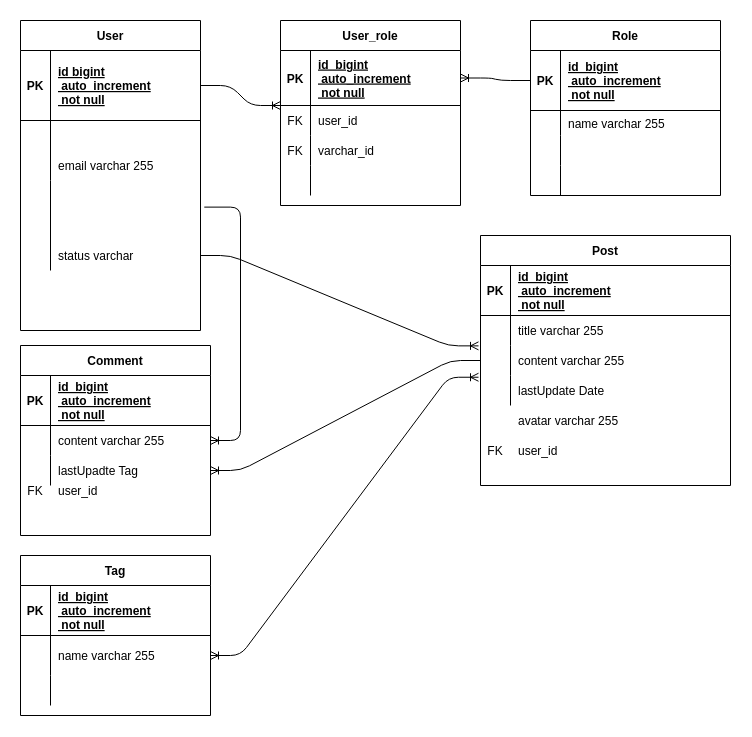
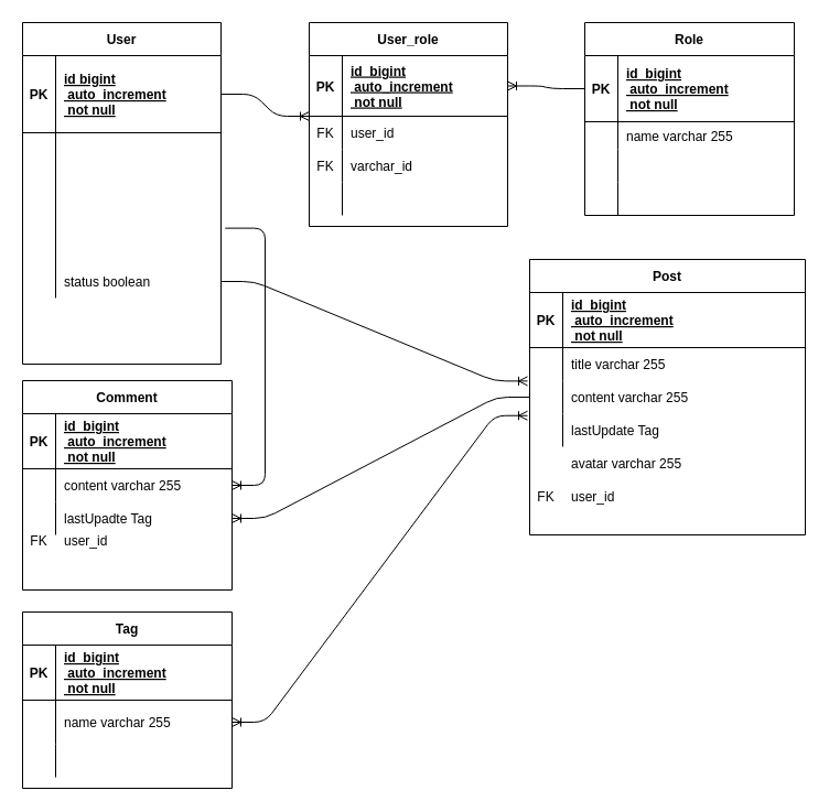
  <mxCell id="0" />
  <mxCell id="1" parent="0" />
  <mxCell id="2" value="Tag" style="shape=table;startSize=30;container=1;collapsible=1;childLayout=tableLayout;fixedRows=1;rowLines=0;fontStyle=1;align=center;resizeLast=1;" parent="1" vertex="1"><mxGeometry x="20" y="555" width="190" height="160" as="geometry" /></mxCell>
  <mxCell id="3" value="" style="shape=partialRectangle;collapsible=0;dropTarget=0;pointerEvents=0;fillColor=none;points=[[0,0.5],[1,0.5]];portConstraint=eastwest;top=0;left=0;right=0;bottom=1;" parent="2" vertex="1"><mxGeometry y="30" width="190" height="50" as="geometry" /></mxCell>
  <mxCell id="4" value="PK" style="shape=partialRectangle;overflow=hidden;connectable=0;fillColor=none;top=0;left=0;bottom=0;right=0;fontStyle=1;" parent="3" vertex="1"><mxGeometry width="30" height="50" as="geometry" /></mxCell>
  <mxCell id="5" value="id  bigint&#10; auto_increment&#10; not null" style="shape=partialRectangle;overflow=hidden;connectable=0;fillColor=none;top=0;left=0;bottom=0;right=0;align=left;spacingLeft=6;fontStyle=5;" parent="3" vertex="1"><mxGeometry x="30" width="160" height="50" as="geometry" /></mxCell>
  <mxCell id="6" value="" style="shape=partialRectangle;collapsible=0;dropTarget=0;pointerEvents=0;fillColor=none;points=[[0,0.5],[1,0.5]];portConstraint=eastwest;top=0;left=0;right=0;bottom=0;" parent="2" vertex="1"><mxGeometry y="80" width="190" height="40" as="geometry" /></mxCell>
  <mxCell id="7" value="" style="shape=partialRectangle;overflow=hidden;connectable=0;fillColor=none;top=0;left=0;bottom=0;right=0;" parent="6" vertex="1"><mxGeometry width="30" height="40" as="geometry" /></mxCell>
  <mxCell id="8" value="name varchar 255" style="shape=partialRectangle;overflow=hidden;connectable=0;fillColor=none;top=0;left=0;bottom=0;right=0;align=left;spacingLeft=6;" parent="6" vertex="1"><mxGeometry x="30" width="160" height="40" as="geometry" /></mxCell>
  <mxCell id="9" value="" style="shape=partialRectangle;collapsible=0;dropTarget=0;pointerEvents=0;fillColor=none;points=[[0,0.5],[1,0.5]];portConstraint=eastwest;top=0;left=0;right=0;bottom=0;" parent="2" vertex="1"><mxGeometry y="120" width="190" height="30" as="geometry" /></mxCell>
  <mxCell id="10" value="" style="shape=partialRectangle;overflow=hidden;connectable=0;fillColor=none;top=0;left=0;bottom=0;right=0;" parent="9" vertex="1"><mxGeometry width="30" height="30" as="geometry" /></mxCell>
  <mxCell id="11" value="" style="shape=partialRectangle;overflow=hidden;connectable=0;fillColor=none;top=0;left=0;bottom=0;right=0;align=left;spacingLeft=6;" parent="9" vertex="1"><mxGeometry x="30" width="160" height="30" as="geometry" /></mxCell>
  <mxCell id="12" value="Post" style="shape=table;startSize=30;container=1;collapsible=1;childLayout=tableLayout;fixedRows=1;rowLines=0;fontStyle=1;align=center;resizeLast=1;" parent="1" vertex="1"><mxGeometry x="480" y="235" width="250" height="250" as="geometry" /></mxCell>
  <mxCell id="13" value="" style="shape=partialRectangle;collapsible=0;dropTarget=0;pointerEvents=0;fillColor=none;points=[[0,0.5],[1,0.5]];portConstraint=eastwest;top=0;left=0;right=0;bottom=1;" parent="12" vertex="1"><mxGeometry y="30" width="250" height="50" as="geometry" /></mxCell>
  <mxCell id="14" value="PK" style="shape=partialRectangle;overflow=hidden;connectable=0;fillColor=none;top=0;left=0;bottom=0;right=0;fontStyle=1;" parent="13" vertex="1"><mxGeometry width="30" height="50" as="geometry" /></mxCell>
  <mxCell id="15" value="id  bigint&#10; auto_increment&#10; not null" style="shape=partialRectangle;overflow=hidden;connectable=0;fillColor=none;top=0;left=0;bottom=0;right=0;align=left;spacingLeft=6;fontStyle=5;" parent="13" vertex="1"><mxGeometry x="30" width="220" height="50" as="geometry" /></mxCell>
  <mxCell id="16" value="" style="shape=partialRectangle;collapsible=0;dropTarget=0;pointerEvents=0;fillColor=none;points=[[0,0.5],[1,0.5]];portConstraint=eastwest;top=0;left=0;right=0;bottom=0;" parent="12" vertex="1"><mxGeometry y="80" width="250" height="30" as="geometry" /></mxCell>
  <mxCell id="17" value="" style="shape=partialRectangle;overflow=hidden;connectable=0;fillColor=none;top=0;left=0;bottom=0;right=0;" parent="16" vertex="1"><mxGeometry width="30" height="30" as="geometry" /></mxCell>
  <mxCell id="18" value="title varchar 255" style="shape=partialRectangle;overflow=hidden;connectable=0;fillColor=none;top=0;left=0;bottom=0;right=0;align=left;spacingLeft=6;" parent="16" vertex="1"><mxGeometry x="30" width="220" height="30" as="geometry" /></mxCell>
  <mxCell id="19" value="" style="shape=partialRectangle;collapsible=0;dropTarget=0;pointerEvents=0;fillColor=none;points=[[0,0.5],[1,0.5]];portConstraint=eastwest;top=0;left=0;right=0;bottom=0;" parent="12" vertex="1"><mxGeometry y="110" width="250" height="30" as="geometry" /></mxCell>
  <mxCell id="20" value="" style="shape=partialRectangle;overflow=hidden;connectable=0;fillColor=none;top=0;left=0;bottom=0;right=0;" parent="19" vertex="1"><mxGeometry width="30" height="30" as="geometry" /></mxCell>
  <mxCell id="21" value="content varchar 255" style="shape=partialRectangle;overflow=hidden;connectable=0;fillColor=none;top=0;left=0;bottom=0;right=0;align=left;spacingLeft=6;" parent="19" vertex="1"><mxGeometry x="30" width="220" height="30" as="geometry" /></mxCell>
  <mxCell id="22" value="" style="shape=partialRectangle;collapsible=0;dropTarget=0;pointerEvents=0;fillColor=none;points=[[0,0.5],[1,0.5]];portConstraint=eastwest;top=0;left=0;right=0;bottom=0;" parent="12" vertex="1"><mxGeometry y="140" width="250" height="30" as="geometry" /></mxCell>
  <mxCell id="23" value="" style="shape=partialRectangle;overflow=hidden;connectable=0;fillColor=none;top=0;left=0;bottom=0;right=0;" parent="22" vertex="1"><mxGeometry width="30" height="30" as="geometry" /></mxCell>
- <mxCell id="24" value="lastUpdate Date" style="shape=partialRectangle;overflow=hidden;connectable=0;fillColor=none;top=0;left=0;bottom=0;right=0;align=left;spacingLeft=6;" parent="22" vertex="1"><mxGeometry x="30" width="220" height="30" as="geometry" /></mxCell>
+ <mxCell id="24" value="lastUpdate Tag" style="shape=partialRectangle;overflow=hidden;connectable=0;fillColor=none;top=0;left=0;bottom=0;right=0;align=left;spacingLeft=6;" parent="22" vertex="1"><mxGeometry x="30" width="220" height="30" as="geometry" /></mxCell>
  <mxCell id="25" value="Comment" style="shape=table;startSize=30;container=1;collapsible=1;childLayout=tableLayout;fixedRows=1;rowLines=0;fontStyle=1;align=center;resizeLast=1;" parent="1" vertex="1"><mxGeometry x="20" y="345" width="190" height="190" as="geometry"><mxRectangle x="70" y="500" width="90" height="30" as="alternateBounds" /></mxGeometry></mxCell>
  <mxCell id="26" value="" style="shape=partialRectangle;collapsible=0;dropTarget=0;pointerEvents=0;fillColor=none;points=[[0,0.5],[1,0.5]];portConstraint=eastwest;top=0;left=0;right=0;bottom=1;" parent="25" vertex="1"><mxGeometry y="30" width="190" height="50" as="geometry" /></mxCell>
  <mxCell id="27" value="PK" style="shape=partialRectangle;overflow=hidden;connectable=0;fillColor=none;top=0;left=0;bottom=0;right=0;fontStyle=1;" parent="26" vertex="1"><mxGeometry width="30" height="50" as="geometry" /></mxCell>
  <mxCell id="28" value="id  bigint&#10; auto_increment&#10; not null" style="shape=partialRectangle;overflow=hidden;connectable=0;fillColor=none;top=0;left=0;bottom=0;right=0;align=left;spacingLeft=6;fontStyle=5;" parent="26" vertex="1"><mxGeometry x="30" width="160" height="50" as="geometry" /></mxCell>
  <mxCell id="29" value="" style="shape=partialRectangle;collapsible=0;dropTarget=0;pointerEvents=0;fillColor=none;points=[[0,0.5],[1,0.5]];portConstraint=eastwest;top=0;left=0;right=0;bottom=0;" parent="25" vertex="1"><mxGeometry y="80" width="190" height="30" as="geometry" /></mxCell>
  <mxCell id="30" value="" style="shape=partialRectangle;overflow=hidden;connectable=0;fillColor=none;top=0;left=0;bottom=0;right=0;" parent="29" vertex="1"><mxGeometry width="30" height="30" as="geometry" /></mxCell>
  <mxCell id="31" value="content varchar 255" style="shape=partialRectangle;overflow=hidden;connectable=0;fillColor=none;top=0;left=0;bottom=0;right=0;align=left;spacingLeft=6;" parent="29" vertex="1"><mxGeometry x="30" width="160" height="30" as="geometry" /></mxCell>
  <mxCell id="32" value="" style="shape=partialRectangle;collapsible=0;dropTarget=0;pointerEvents=0;fillColor=none;points=[[0,0.5],[1,0.5]];portConstraint=eastwest;top=0;left=0;right=0;bottom=0;" parent="25" vertex="1"><mxGeometry y="110" width="190" height="30" as="geometry" /></mxCell>
  <mxCell id="33" value="" style="shape=partialRectangle;overflow=hidden;connectable=0;fillColor=none;top=0;left=0;bottom=0;right=0;" parent="32" vertex="1"><mxGeometry width="30" height="30" as="geometry" /></mxCell>
  <mxCell id="34" value="lastUpadte Tag" style="shape=partialRectangle;overflow=hidden;connectable=0;fillColor=none;top=0;left=0;bottom=0;right=0;align=left;spacingLeft=6;" parent="32" vertex="1"><mxGeometry x="30" width="160" height="30" as="geometry" /></mxCell>
  <mxCell id="35" value="Role" style="shape=table;startSize=30;container=1;collapsible=1;childLayout=tableLayout;fixedRows=1;rowLines=0;fontStyle=1;align=center;resizeLast=1;" parent="1" vertex="1"><mxGeometry x="530" y="20" width="190" height="175" as="geometry" /></mxCell>
  <mxCell id="36" value="" style="shape=partialRectangle;collapsible=0;dropTarget=0;pointerEvents=0;fillColor=none;top=0;left=0;bottom=1;right=0;points=[[0,0.5],[1,0.5]];portConstraint=eastwest;" parent="35" vertex="1"><mxGeometry y="30" width="190" height="60" as="geometry" /></mxCell>
  <mxCell id="37" value="PK" style="shape=partialRectangle;connectable=0;fillColor=none;top=0;left=0;bottom=0;right=0;fontStyle=1;overflow=hidden;" parent="36" vertex="1"><mxGeometry width="30" height="60" as="geometry" /></mxCell>
  <mxCell id="38" value="id  bigint&#10; auto_increment&#10; not null" style="shape=partialRectangle;connectable=0;fillColor=none;top=0;left=0;bottom=0;right=0;align=left;spacingLeft=6;fontStyle=5;overflow=hidden;" parent="36" vertex="1"><mxGeometry x="30" width="160" height="60" as="geometry" /></mxCell>
  <mxCell id="39" value="" style="shape=partialRectangle;collapsible=0;dropTarget=0;pointerEvents=0;fillColor=none;top=0;left=0;bottom=0;right=0;points=[[0,0.5],[1,0.5]];portConstraint=eastwest;" parent="35" vertex="1"><mxGeometry y="90" width="190" height="25" as="geometry" /></mxCell>
  <mxCell id="40" value="" style="shape=partialRectangle;connectable=0;fillColor=none;top=0;left=0;bottom=0;right=0;editable=1;overflow=hidden;" parent="39" vertex="1"><mxGeometry width="30" height="25" as="geometry" /></mxCell>
  <mxCell id="41" value="name varchar 255" style="shape=partialRectangle;connectable=0;fillColor=none;top=0;left=0;bottom=0;right=0;align=left;spacingLeft=6;overflow=hidden;" parent="39" vertex="1"><mxGeometry x="30" width="160" height="25" as="geometry" /></mxCell>
  <mxCell id="42" value="" style="shape=partialRectangle;collapsible=0;dropTarget=0;pointerEvents=0;fillColor=none;top=0;left=0;bottom=0;right=0;points=[[0,0.5],[1,0.5]];portConstraint=eastwest;" parent="35" vertex="1"><mxGeometry y="115" width="190" height="30" as="geometry" /></mxCell>
  <mxCell id="43" value="" style="shape=partialRectangle;connectable=0;fillColor=none;top=0;left=0;bottom=0;right=0;editable=1;overflow=hidden;" parent="42" vertex="1"><mxGeometry width="30" height="30" as="geometry" /></mxCell>
  <mxCell id="44" value="" style="shape=partialRectangle;connectable=0;fillColor=none;top=0;left=0;bottom=0;right=0;align=left;spacingLeft=6;overflow=hidden;" parent="42" vertex="1"><mxGeometry x="30" width="160" height="30" as="geometry" /></mxCell>
  <mxCell id="45" value="" style="shape=partialRectangle;collapsible=0;dropTarget=0;pointerEvents=0;fillColor=none;top=0;left=0;bottom=0;right=0;points=[[0,0.5],[1,0.5]];portConstraint=eastwest;" parent="35" vertex="1"><mxGeometry y="145" width="190" height="30" as="geometry" /></mxCell>
  <mxCell id="46" value="" style="shape=partialRectangle;connectable=0;fillColor=none;top=0;left=0;bottom=0;right=0;editable=1;overflow=hidden;" parent="45" vertex="1"><mxGeometry width="30" height="30" as="geometry" /></mxCell>
  <mxCell id="47" value="" style="shape=partialRectangle;connectable=0;fillColor=none;top=0;left=0;bottom=0;right=0;align=left;spacingLeft=6;overflow=hidden;" parent="45" vertex="1"><mxGeometry x="30" width="160" height="30" as="geometry" /></mxCell>
  <mxCell id="48" value="User" style="shape=table;startSize=30;container=1;collapsible=1;childLayout=tableLayout;fixedRows=1;rowLines=0;fontStyle=1;align=center;resizeLast=1;" parent="1" vertex="1"><mxGeometry x="20" y="20" width="180" height="310" as="geometry" /></mxCell>
  <mxCell id="49" value="" style="shape=partialRectangle;collapsible=0;dropTarget=0;pointerEvents=0;fillColor=none;top=0;left=0;bottom=1;right=0;points=[[0,0.5],[1,0.5]];portConstraint=eastwest;" parent="48" vertex="1"><mxGeometry y="30" width="180" height="70" as="geometry" /></mxCell>
  <mxCell id="50" value="PK" style="shape=partialRectangle;connectable=0;fillColor=none;top=0;left=0;bottom=0;right=0;fontStyle=1;overflow=hidden;" parent="49" vertex="1"><mxGeometry width="30" height="70" as="geometry" /></mxCell>
  <mxCell id="51" value="id bigint&#10; auto_increment&#10; not null" style="shape=partialRectangle;connectable=0;fillColor=none;top=0;left=0;bottom=0;right=0;align=left;spacingLeft=6;fontStyle=5;overflow=hidden;" parent="49" vertex="1"><mxGeometry x="30" width="150" height="70" as="geometry" /></mxCell>
  <mxCell id="52" value="" style="shape=partialRectangle;collapsible=0;dropTarget=0;pointerEvents=0;fillColor=none;top=0;left=0;bottom=0;right=0;points=[[0,0.5],[1,0.5]];portConstraint=eastwest;" parent="48" vertex="1"><mxGeometry y="100" width="180" height="30" as="geometry" /></mxCell>
  <mxCell id="53" value="" style="shape=partialRectangle;connectable=0;fillColor=none;top=0;left=0;bottom=0;right=0;editable=1;overflow=hidden;" parent="52" vertex="1"><mxGeometry width="30" height="30" as="geometry" /></mxCell>
  <mxCell id="54" value="" style="shape=partialRectangle;collapsible=0;dropTarget=0;pointerEvents=0;fillColor=none;top=0;left=0;bottom=0;right=0;points=[[0,0.5],[1,0.5]];portConstraint=eastwest;" parent="48" vertex="1"><mxGeometry y="130" width="180" height="30" as="geometry" /></mxCell>
  <mxCell id="55" value="" style="shape=partialRectangle;connectable=0;fillColor=none;top=0;left=0;bottom=0;right=0;editable=1;overflow=hidden;" parent="54" vertex="1"><mxGeometry width="30" height="30" as="geometry" /></mxCell>
- <mxCell id="56" value="email varchar 255" style="shape=partialRectangle;connectable=0;fillColor=none;top=0;left=0;bottom=0;right=0;align=left;spacingLeft=6;overflow=hidden;" parent="54" vertex="1"><mxGeometry x="30" width="150" height="30" as="geometry" /></mxCell>
  <mxCell id="57" value="" style="shape=partialRectangle;collapsible=0;dropTarget=0;pointerEvents=0;fillColor=none;top=0;left=0;bottom=0;right=0;points=[[0,0.5],[1,0.5]];portConstraint=eastwest;" parent="48" vertex="1"><mxGeometry y="160" width="180" height="30" as="geometry" /></mxCell>
  <mxCell id="58" value="" style="shape=partialRectangle;connectable=0;fillColor=none;top=0;left=0;bottom=0;right=0;editable=1;overflow=hidden;" parent="57" vertex="1"><mxGeometry width="30" height="30" as="geometry" /></mxCell>
  <mxCell id="59" value="" style="shape=partialRectangle;collapsible=0;dropTarget=0;pointerEvents=0;fillColor=none;top=0;left=0;bottom=0;right=0;points=[[0,0.5],[1,0.5]];portConstraint=eastwest;" parent="48" vertex="1"><mxGeometry y="190" width="180" height="30" as="geometry" /></mxCell>
  <mxCell id="60" value="" style="shape=partialRectangle;connectable=0;fillColor=none;top=0;left=0;bottom=0;right=0;editable=1;overflow=hidden;" parent="59" vertex="1"><mxGeometry width="30" height="30" as="geometry" /></mxCell>
  <mxCell id="61" value="" style="shape=partialRectangle;collapsible=0;dropTarget=0;pointerEvents=0;fillColor=none;top=0;left=0;bottom=0;right=0;points=[[0,0.5],[1,0.5]];portConstraint=eastwest;" parent="48" vertex="1"><mxGeometry y="220" width="180" height="30" as="geometry" /></mxCell>
  <mxCell id="62" value="" style="shape=partialRectangle;connectable=0;fillColor=none;top=0;left=0;bottom=0;right=0;editable=1;overflow=hidden;" parent="61" vertex="1"><mxGeometry width="30" height="30" as="geometry" /></mxCell>
- <mxCell id="63" value="status varchar" style="shape=partialRectangle;connectable=0;fillColor=none;top=0;left=0;bottom=0;right=0;align=left;spacingLeft=6;overflow=hidden;" parent="61" vertex="1"><mxGeometry x="30" width="150" height="30" as="geometry" /></mxCell>
+ <mxCell id="63" value="status boolean" style="shape=partialRectangle;connectable=0;fillColor=none;top=0;left=0;bottom=0;right=0;align=left;spacingLeft=6;overflow=hidden;" parent="61" vertex="1"><mxGeometry x="30" width="150" height="30" as="geometry" /></mxCell>
  <mxCell id="64" value="" style="shape=partialRectangle;collapsible=0;dropTarget=0;pointerEvents=0;fillColor=none;top=0;left=0;bottom=0;right=0;points=[[0,0.5],[1,0.5]];portConstraint=eastwest;" parent="48" vertex="1"><mxGeometry y="250" width="180" height="30" as="geometry" /></mxCell>
  <mxCell id="65" value="" style="shape=partialRectangle;connectable=0;fillColor=none;top=0;left=0;bottom=0;right=0;editable=1;overflow=hidden;" parent="64" vertex="1"><mxGeometry width="30" height="30" as="geometry" /></mxCell>
  <mxCell id="66" value="User_role" style="shape=table;startSize=30;container=1;collapsible=1;childLayout=tableLayout;fixedRows=1;rowLines=0;fontStyle=1;align=center;resizeLast=1;" parent="1" vertex="1"><mxGeometry x="280" y="20" width="180" height="185" as="geometry" /></mxCell>
  <mxCell id="67" value="" style="shape=partialRectangle;collapsible=0;dropTarget=0;pointerEvents=0;fillColor=none;top=0;left=0;bottom=1;right=0;points=[[0,0.5],[1,0.5]];portConstraint=eastwest;" parent="66" vertex="1"><mxGeometry y="30" width="180" height="55" as="geometry" /></mxCell>
  <mxCell id="68" value="PK" style="shape=partialRectangle;connectable=0;fillColor=none;top=0;left=0;bottom=0;right=0;fontStyle=1;overflow=hidden;" parent="67" vertex="1"><mxGeometry width="30" height="55" as="geometry" /></mxCell>
  <mxCell id="69" value="id  bigint&#10; auto_increment&#10; not null" style="shape=partialRectangle;connectable=0;fillColor=none;top=0;left=0;bottom=0;right=0;align=left;spacingLeft=6;fontStyle=5;overflow=hidden;" parent="67" vertex="1"><mxGeometry x="30" width="150" height="55" as="geometry" /></mxCell>
  <mxCell id="70" value="" style="shape=partialRectangle;collapsible=0;dropTarget=0;pointerEvents=0;fillColor=none;top=0;left=0;bottom=0;right=0;points=[[0,0.5],[1,0.5]];portConstraint=eastwest;" parent="66" vertex="1"><mxGeometry y="85" width="180" height="30" as="geometry" /></mxCell>
  <mxCell id="71" value="FK" style="shape=partialRectangle;connectable=0;fillColor=none;top=0;left=0;bottom=0;right=0;editable=1;overflow=hidden;" parent="70" vertex="1"><mxGeometry width="30" height="30" as="geometry" /></mxCell>
  <mxCell id="72" value="user_id" style="shape=partialRectangle;connectable=0;fillColor=none;top=0;left=0;bottom=0;right=0;align=left;spacingLeft=6;overflow=hidden;" parent="70" vertex="1"><mxGeometry x="30" width="150" height="30" as="geometry" /></mxCell>
  <mxCell id="73" value="" style="shape=partialRectangle;collapsible=0;dropTarget=0;pointerEvents=0;fillColor=none;top=0;left=0;bottom=0;right=0;points=[[0,0.5],[1,0.5]];portConstraint=eastwest;" parent="66" vertex="1"><mxGeometry y="115" width="180" height="30" as="geometry" /></mxCell>
  <mxCell id="74" value="FK" style="shape=partialRectangle;connectable=0;fillColor=none;top=0;left=0;bottom=0;right=0;editable=1;overflow=hidden;" parent="73" vertex="1"><mxGeometry width="30" height="30" as="geometry" /></mxCell>
  <mxCell id="75" value="varchar_id" style="shape=partialRectangle;connectable=0;fillColor=none;top=0;left=0;bottom=0;right=0;align=left;spacingLeft=6;overflow=hidden;" parent="73" vertex="1"><mxGeometry x="30" width="150" height="30" as="geometry" /></mxCell>
  <mxCell id="76" value="" style="shape=partialRectangle;collapsible=0;dropTarget=0;pointerEvents=0;fillColor=none;top=0;left=0;bottom=0;right=0;points=[[0,0.5],[1,0.5]];portConstraint=eastwest;" parent="66" vertex="1"><mxGeometry y="145" width="180" height="30" as="geometry" /></mxCell>
  <mxCell id="77" value="" style="shape=partialRectangle;connectable=0;fillColor=none;top=0;left=0;bottom=0;right=0;editable=1;overflow=hidden;" parent="76" vertex="1"><mxGeometry width="30" height="30" as="geometry" /></mxCell>
  <mxCell id="78" value="" style="shape=partialRectangle;connectable=0;fillColor=none;top=0;left=0;bottom=0;right=0;align=left;spacingLeft=6;overflow=hidden;" parent="76" vertex="1"><mxGeometry x="30" width="150" height="30" as="geometry" /></mxCell>
  <mxCell id="79" value="" style="edgeStyle=entityRelationEdgeStyle;fontSize=12;html=1;endArrow=ERoneToMany;exitX=1;exitY=0.5;exitDx=0;exitDy=0;" parent="1" source="49" edge="1"><mxGeometry width="100" height="100" relative="1" as="geometry"><mxPoint x="300" y="255" as="sourcePoint" /><mxPoint x="280" y="105" as="targetPoint" /></mxGeometry></mxCell>
  <mxCell id="80" value="" style="edgeStyle=entityRelationEdgeStyle;fontSize=12;html=1;endArrow=ERoneToMany;entryX=1;entryY=0.5;entryDx=0;entryDy=0;exitX=0;exitY=0.5;exitDx=0;exitDy=0;" parent="1" source="36" target="67" edge="1"><mxGeometry width="100" height="100" relative="1" as="geometry"><mxPoint x="490" y="55" as="sourcePoint" /><mxPoint x="400" y="155" as="targetPoint" /></mxGeometry></mxCell>
  <mxCell id="81" value="" style="edgeStyle=entityRelationEdgeStyle;fontSize=12;html=1;endArrow=ERoneToMany;startArrow=ERoneToMany;exitX=1;exitY=0.5;exitDx=0;exitDy=0;entryX=-0.008;entryY=0.058;entryDx=0;entryDy=0;entryPerimeter=0;" parent="1" source="6" target="22" edge="1"><mxGeometry width="100" height="100" relative="1" as="geometry"><mxPoint x="300" y="495" as="sourcePoint" /><mxPoint x="400" y="395" as="targetPoint" /></mxGeometry></mxCell>
  <mxCell id="82" value="" style="edgeStyle=entityRelationEdgeStyle;fontSize=12;html=1;endArrow=ERoneToMany;exitX=0;exitY=0.5;exitDx=0;exitDy=0;entryX=1;entryY=0.5;entryDx=0;entryDy=0;" parent="1" source="19" target="32" edge="1"><mxGeometry width="100" height="100" relative="1" as="geometry"><mxPoint x="300" y="375" as="sourcePoint" /><mxPoint x="400" y="275" as="targetPoint" /></mxGeometry></mxCell>
  <mxCell id="83" value="" style="edgeStyle=entityRelationEdgeStyle;fontSize=12;html=1;endArrow=ERoneToMany;exitX=1;exitY=0.5;exitDx=0;exitDy=0;entryX=-0.008;entryY=0.012;entryDx=0;entryDy=0;entryPerimeter=0;" parent="1" source="61" target="19" edge="1"><mxGeometry width="100" height="100" relative="1" as="geometry"><mxPoint x="300" y="375" as="sourcePoint" /><mxPoint x="400" y="275" as="targetPoint" /></mxGeometry></mxCell>
  <mxCell id="84" value="" style="edgeStyle=entityRelationEdgeStyle;fontSize=12;html=1;endArrow=ERoneToMany;exitX=1.021;exitY=-0.113;exitDx=0;exitDy=0;exitPerimeter=0;" parent="1" source="59" target="25" edge="1"><mxGeometry width="100" height="100" relative="1" as="geometry"><mxPoint x="230" y="385" as="sourcePoint" /><mxPoint x="330" y="285" as="targetPoint" /></mxGeometry></mxCell>
  <mxCell id="85" value="avatar varchar 255" style="shape=partialRectangle;overflow=hidden;connectable=0;fillColor=none;top=0;left=0;bottom=0;right=0;align=left;spacingLeft=6;" parent="1" vertex="1"><mxGeometry x="510" y="405" width="220" height="30" as="geometry" /></mxCell>
  <mxCell id="86" value="user_id" style="shape=partialRectangle;overflow=hidden;connectable=0;fillColor=none;top=0;left=0;bottom=0;right=0;align=left;spacingLeft=6;" vertex="1" parent="1"><mxGeometry x="510" y="435" width="220" height="30" as="geometry" /></mxCell>
  <mxCell id="87" value="FK" style="shape=partialRectangle;overflow=hidden;connectable=0;fillColor=none;top=0;left=0;bottom=0;right=0;" vertex="1" parent="1"><mxGeometry x="480" y="435" width="30" height="30" as="geometry" /></mxCell>
  <mxCell id="88" value="user_id" style="shape=partialRectangle;overflow=hidden;connectable=0;fillColor=none;top=0;left=0;bottom=0;right=0;align=left;spacingLeft=6;" vertex="1" parent="1"><mxGeometry x="50" y="475" width="220" height="30" as="geometry" /></mxCell>
  <mxCell id="89" value="FK" style="shape=partialRectangle;overflow=hidden;connectable=0;fillColor=none;top=0;left=0;bottom=0;right=0;" vertex="1" parent="1"><mxGeometry x="20" y="475" width="30" height="30" as="geometry" /></mxCell>
